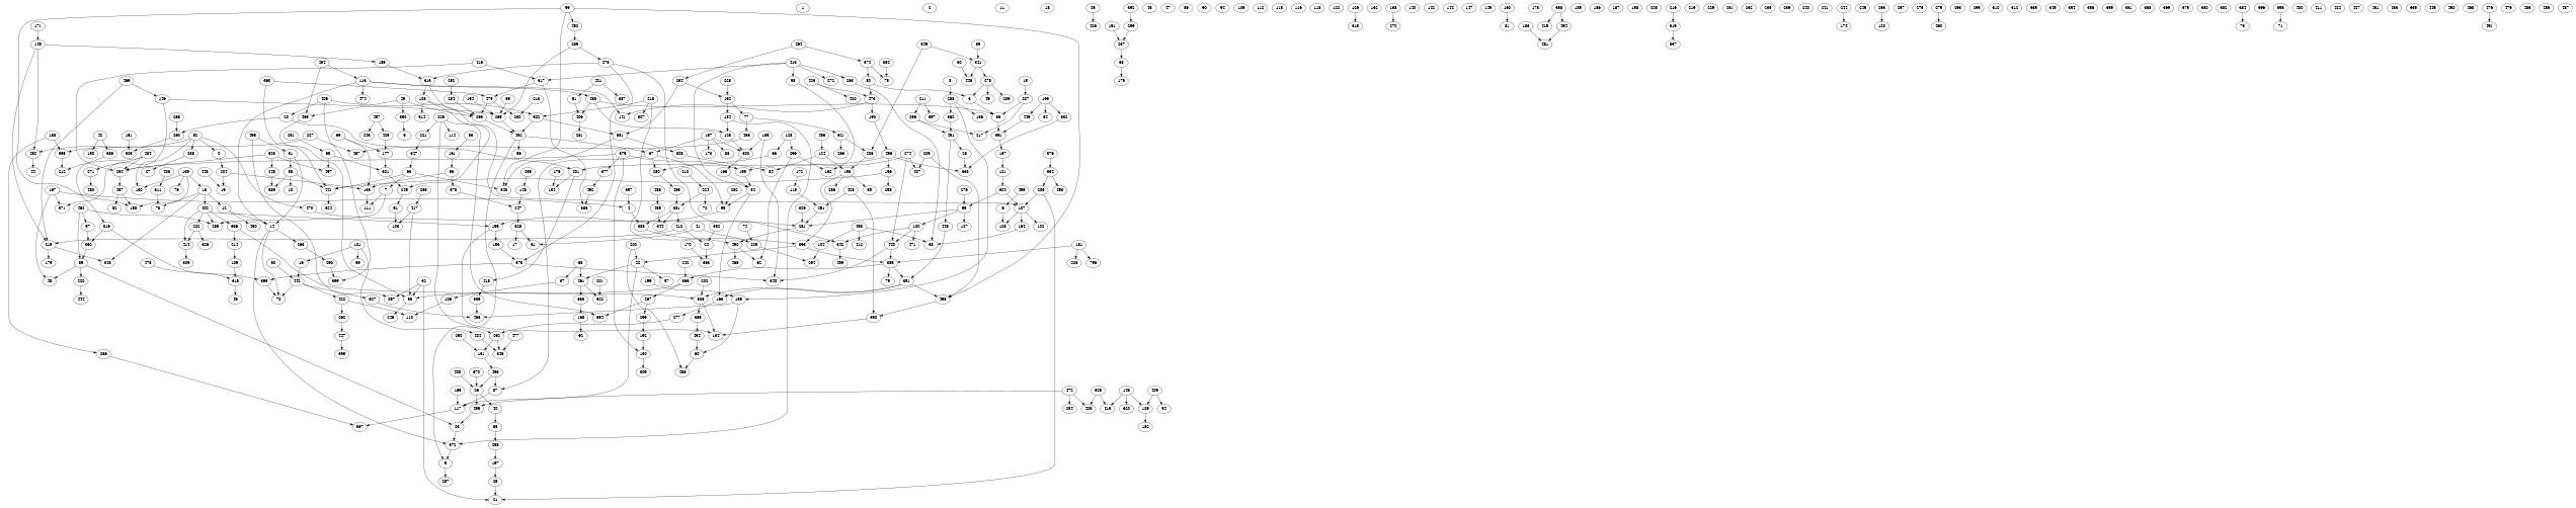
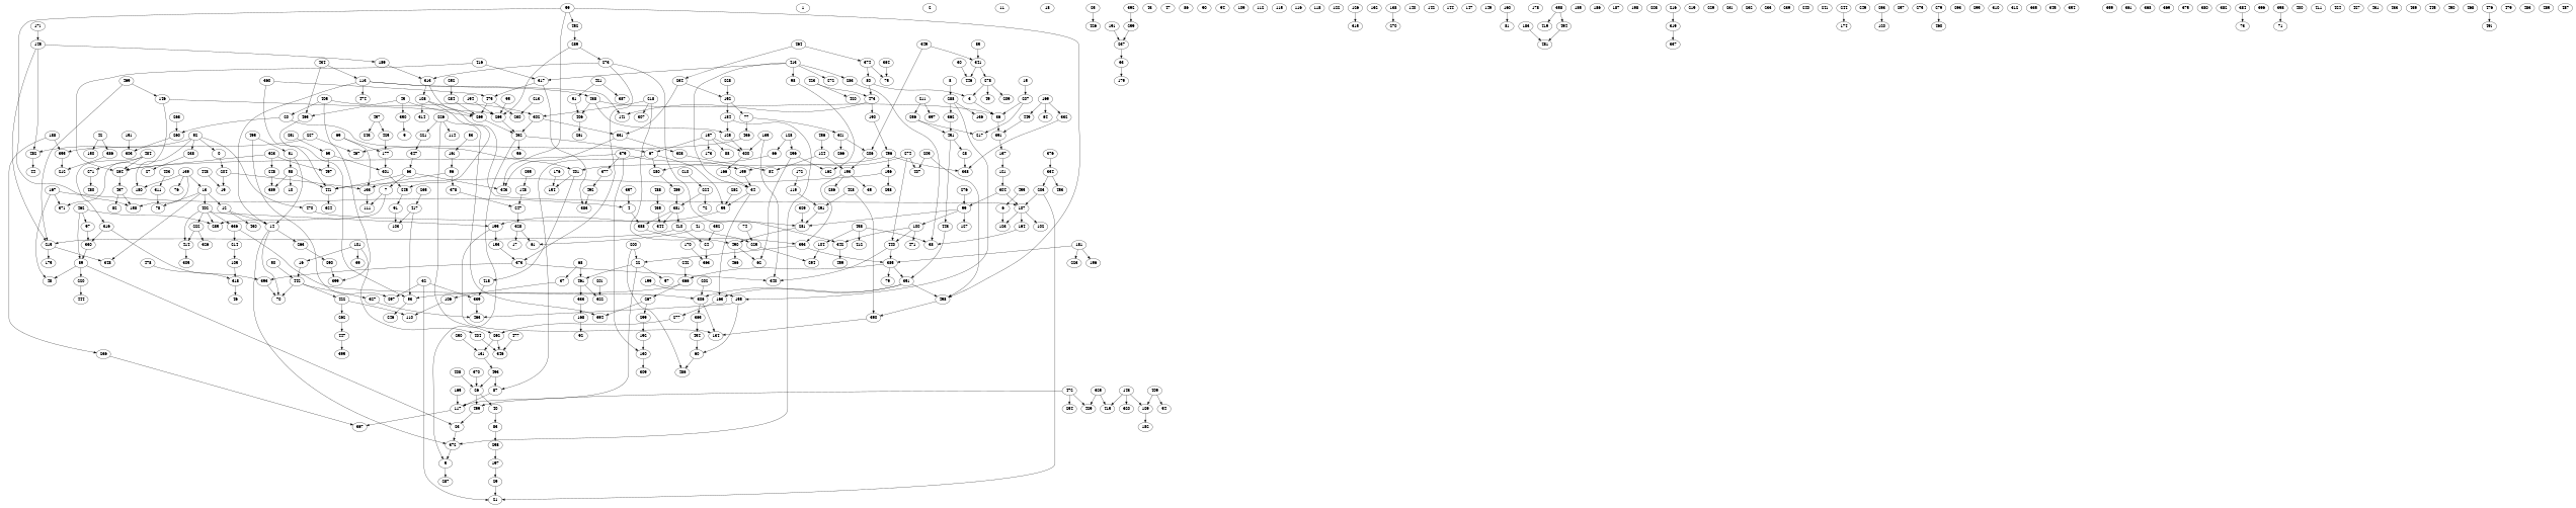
  digraph {
    0
    204
    133
    19
    1
    2
    3
    36
    391
    4
    388
    353
    5
    287
    6
    123
    7
    111
    285
    8
    288
    155
    136
    362
    11
    12
    14
    430
    70
    263
    372
    13
    78
    348
    402
    195
    222
    414
    336
    290
    15
    207
    217
    16
    442
    327
    422
    18
    20
    260
    401
    303
    154
    418
    22
    57
    117
    461
    367
    322
    333
    23
    24
    363
    25
    426
    26
    40
    499
    83
    28
    338
    29
    21
    30
    446
    31
    58
    10
    389
    441
    32
    93
    297
    246
    33
    179
    34
    55
    163
    277
    137
    438
    406
    125
    37
    106
    110
    298
    41
    61
    225
    294
    42
    150
    386
    212
    43
    45
    269
    350
    465
    432
    9
    47
    50
    51
    261
    52
    180
    238
    470
    482
    27
    281
    44
    53
    161
    96
    153
    134
    324
    59
    158
    343
    452
    498
    289
    390
    60
    486
    63
    65
    301
    497
    245
    66
    280
    489
    67
    87
    68
    69
    177
    74
    77
    321
    436
    206
    266
    467
    80
    473
    141
    190
    197
    85
    341
    278
    86
    89
    48
    220
    444
    90
    91
    103
    94
    95
    265
    378
    247
    97
    330
    98
    162
    99
    100
    127
    342
    440
    471
    490
    459
    340
    385
    101
    39
    404
    346
    104
    105
    318
    46
    107
    102
    164
    38
    108
    314
    109
    112
    113
    474
    115
    116
    118
    119
    291
    121
    304
    122
    124
    84
    193
    35
    286
    300
    166
    126
    315
    128
    296
    62
    129
    182
    130
    309
    131
    493
    132
    135
    138
    270
    139
    76
    140
    142
    143
    320
    415
    144
    145
    189
    215
    313
    175
    146
    371
    147
    148
    328
    149
    151
    152
    184
    373
    393
    463
    156
    258
    157
    88
    173
    159
    160
    81
    292
    165
    167
    168
    92
    169
    64
    332
    449
    170
    171
    172
    176
    178
    181
-   196 [label=796]
+   196
    223
    366
    351
    79
    183
    481
    185
    186
    187
    188
    236
    355
    496
    191
    237
    192
    194
    198
    199
    200
    201
    202
    306
    365
    203
    205
    407
    208
    210
    224
    72
    381
    211
    256
    397
    451
    213
    230
    214
    216
    319
    337
    218
    302
    307
    331
    466
    219
    221
    347
    326
    305
    344
    410
    226
    114
    394
    227
    228
    229
    231
    232
    233
    234
    308
    235
    417
    239
    240
    241
    242
    267
    244
    174
    17
    248
    249
    250
    251
    252
    284
    253
    120
    255
    443
    257
    259
    262
    447
    395
    399
    264
    437
    82
    56
    299
    268
    271
    480
    273
    274
    275
    276
    49
    209
    279
    460
    282
    283
    293
    295
    454
    310
    311
    312
    316
    317
    383
    475
    323
    325
    429
    329
    334
    453
    335
    339
    345
    349
    352
    354
-   356
    357
    358
    419
    494
    359
    360
    361
    364
    75
    368
    369
    370
    374
    375
    376
    377
    492
    379
    380
    382
    384
    73
    392
    396
    398
    71
    400
    403
    405
    408
    409
    54
    411
    413
    272
    416
    421
    387
    423
    420
    424
    425
    427
    428
    431
    433
    434
    435
-   439 [label=539]
+   439
    445
    448
    450
    455
    456
    457
    243
    458
    412
    462
    464
    468
    469
    472
    254
    476
    491
    477
    478
    479
    483
    484
    485
    487
    488
    495
    0 -> 204
    204 -> 133
    204 -> 19
    133 -> 111
    3 -> 36
    36 -> 391
    391 -> 137
    4 -> 388
    388 -> 353
    353 -> 22
    353 -> 385
    5 -> 287
    6 -> 123
    7 -> 111
    7 -> 285
    8 -> 288
    288 -> 155
    288 -> 136
    288 -> 362
    155 -> 60
    155 -> 463
    362 -> 451
    12 -> 14
    12 -> 430
    14 -> 70
    14 -> 263
    14 -> 372
    263 -> 290
    372 -> 5
    13 -> 12
    13 -> 78
    13 -> 348
    13 -> 402
    402 -> 285
    402 -> 195
    402 -> 222
    402 -> 414
    402 -> 336
    195 -> 153
    195 -> 134
    222 -> 414
    222 -> 326
    414 -> 305
    336 -> 306
    336 -> 214
    290 -> 399
    15 -> 207
    207 -> 36
    207 -> 217
    16 -> 442
    442 -> 70
    442 -> 327
    442 -> 422
    327 -> 463
    422 -> 110
    422 -> 262
    20 -> 260
    20 -> 401
    260 -> 303
    401 -> 154
    401 -> 418
    418 -> 339
    22 -> 57
    22 -> 117
    22 -> 461
    117 -> 367
    461 -> 322
    461 -> 333
    333 -> 168
    23 -> 372
    24 -> 363
    25 -> 426
    26 -> 40
    26 -> 499
    40 -> 83
    499 -> 23
    83 -> 298
    28 -> 338
    29 -> 21
    30 -> 446
    31 -> 14
    31 -> 58
    58 -> 10
    58 -> 389
    58 -> 441
    441 -> 324
    32 -> 21
-   32 -> 93
+   32 -> 339
    32 -> 297
    93 -> 246
    33 -> 179
    34 -> 55
    34 -> 163
    55 -> 195
    163 -> 277
    277 -> 292
    137 -> 121
    438 -> 36
    438 -> 406
    438 -> 125
    406 -> 261
    125 -> 300
    37 -> 106
    106 -> 110
    298 -> 197
    41 -> 61
    41 -> 225
    225 -> 294
    42 -> 150
    42 -> 386
    386 -> 212
    45 -> 269
    45 -> 350
    45 -> 465
    269 -> 432
    350 -> 9
    465 -> 93
    432 -> 5
    432 -> 67
    432 -> 56
    50 -> 442
    51 -> 406
    52 -> 0
    52 -> 180
    52 -> 238
    52 -> 470
    52 -> 482
    238 -> 27
    470 -> 281
    482 -> 44
    281 -> 490
    53 -> 161
    161 -> 96
    96 -> 133
    96 -> 378
    153 -> 373
    59 -> 158
    59 -> 343
    59 -> 452
    59 -> 498
    452 -> 289
    498 -> 390
    289 -> 265
    289 -> 273
    390 -> 134
    60 -> 486
    63 -> 7
    63 -> 441
    63 -> 343
    65 -> 301
    65 -> 497
    301 -> 245
    245 -> 91
    66 -> 280
    280 -> 489
    489 -> 381
    67 -> 55
    67 -> 280
    67 -> 87
    87 -> 117
    68 -> 461
    68 -> 37
    69 -> 133
    69 -> 177
    177 -> 301
    74 -> 225
    77 -> 321
    77 -> 436
    321 -> 206
    321 -> 266
    436 -> 467
    206 -> 193
    80 -> 3
    80 -> 473
    473 -> 141
    473 -> 190
    190 -> 496
    197 -> 29
    85 -> 341
    341 -> 446
    341 -> 278
    278 -> 3
    278 -> 49
    278 -> 209
    89 -> 23
    89 -> 48
    89 -> 220
    220 -> 444
    91 -> 103
    95 -> 265
    265 -> 432
    378 -> 247
    247 -> 328
    97 -> 330
    330 -> 89
    98 -> 162
    99 -> 281
    99 -> 100
    99 -> 127
    100 -> 342
    100 -> 440
    100 -> 471
    342 -> 459
    440 -> 340
    440 -> 385
    490 -> 62
    490 -> 466
    385 -> 366
    385 -> 351
    385 -> 79
    101 -> 16
    101 -> 39
    101 -> 404
    404 -> 346
    104 -> 294
    105 -> 318
    318 -> 46
    107 -> 123
    107 -> 102
    107 -> 164
    164 -> 38
    108 -> 269
    108 -> 245
    108 -> 314
    113 -> 14
    113 -> 438
    113 -> 141
    113 -> 474
    119 -> 291
    291 -> 281
    121 -> 304
    304 -> 99
    304 -> 107
    124 -> 84
    124 -> 193
    193 -> 353
    193 -> 35
    193 -> 286
    300 -> 166
    166 -> 34
    126 -> 315
    128 -> 66
    128 -> 296
    296 -> 162
    296 -> 62
    129 -> 182
    130 -> 309
    131 -> 493
    493 -> 26
    493 -> 87
    135 -> 340
    135 -> 300
    138 -> 270
    139 -> 13
    139 -> 180
    139 -> 158
    139 -> 76
    143 -> 129
    143 -> 320
    143 -> 415
    145 -> 482
    145 -> 189
    145 -> 215
    189 -> 313
    215 -> 348
    215 -> 175
    313 -> 107
    313 -> 108
    146 -> 265
    146 -> 371
    148 -> 247
    328 -> 61
    328 -> 17
    151 -> 303
    152 -> 77
    152 -> 184
    184 -> 372
    184 -> 125
    373 -> 340
    373 -> 393
    393 -> 70
    156 -> 441
    156 -> 258
    157 -> 67
    157 -> 300
    157 -> 88
    157 -> 173
    159 -> 34
    160 -> 81
    292 -> 346
    292 -> 131
    165 -> 117
    167 -> 4
    167 -> 48
    167 -> 371
    168 -> 92
    169 -> 64
    169 -> 332
    169 -> 449
    332 -> 338
    449 -> 391
    170 -> 363
    171 -> 145
    172 -> 119
    176 -> 154
    181 -> 385
    181 -> 196
    181 -> 223
    366 -> 93
    366 -> 267
    351 -> 163
    351 -> 498
    351 -> 306
    183 -> 481
    188 -> 236
    188 -> 355
    236 -> 367
    355 -> 212
    496 -> 401
    496 -> 338
    496 -> 156
    191 -> 237
    237 -> 33
    192 -> 130
    194 -> 265
    199 -> 155
    200 -> 22
    200 -> 486
    201 -> 322
    202 -> 306
    306 -> 134
    306 -> 365
    365 -> 454
    203 -> 21
    203 -> 107
    205 -> 498
    205 -> 407
    210 -> 224
    224 -> 72
    224 -> 381
    381 -> 388
    381 -> 344
    381 -> 410
    211 -> 256
    211 -> 397
    256 -> 217
    256 -> 451
    451 -> 28
    451 -> 443
    213 -> 230
    214 -> 105
    216 -> 319
    319 -> 337
    218 -> 490
    218 -> 302
    218 -> 307
    302 -> 432
    302 -> 331
    331 -> 343
    331 -> 308
    221 -> 347
    347 -> 63
    410 -> 24
    410 -> 215
    226 -> 292
    226 -> 221
    226 -> 114
    226 -> 394
    227 -> 467
    227 -> 355
    228 -> 152
    234 -> 152
    234 -> 331
    308 -> 84
    235 -> 417
    417 -> 93
    417 -> 103
    242 -> 366
    267 -> 394
    267 -> 299
    244 -> 174
    248 -> 389
    250 -> 131
    251 -> 65
    252 -> 284
    284 -> 269
    253 -> 120
    255 -> 148
    443 -> 351
    259 -> 237
    262 -> 447
    447 -> 395
    264 -> 437
    437 -> 158
    437 -> 82
    299 -> 192
    268 -> 260
    271 -> 480
    273 -> 342
    273 -> 313
    273 -> 373
    274 -> 440
    274 -> 159
    274 -> 407
    276 -> 99
    279 -> 460
    282 -> 55
    283 -> 38
    454 -> 60
    311 -> 78
    316 -> 330
    316 -> 393
    317 -> 383
    317 -> 475
    475 -> 269
    475 -> 230
    323 -> 497
    323 -> 248
    323 -> 264
    325 -> 415
    325 -> 429
    329 -> 281
    334 -> 203
    334 -> 453
    339 -> 463
    349 -> 206
    349 -> 341
    352 -> 24
    357 -> 4
    358 -> 419
    358 -> 494
    494 -> 481
    360 -> 441
    360 -> 475
    364 -> 75
    370 -> 26
    374 -> 80
    374 -> 75
    376 -> 334
    377 -> 492
    492 -> 383
    379 -> 130
    379 -> 159
    379 -> 264
    379 -> 377
    384 -> 73
    392 -> 259
    398 -> 71
    403 -> 311
    405 -> 20
    405 -> 302
    405 -> 399
    408 -> 26
    409 -> 129
    409 -> 54
    413 -> 34
    413 -> 98
    413 -> 283
    413 -> 317
    413 -> 272
    416 -> 264
    416 -> 317
    421 -> 51
    421 -> 387
    423 -> 473
    423 -> 420
    425 -> 177
    428 -> 390
    428 -> 291
    434 -> 465
    434 -> 113
    435 -> 344
    448 -> 19
    455 -> 6
    456 -> 124
    457 -> 425
    457 -> 243
    458 -> 104
    458 -> 38
    458 -> 412
    462 -> 285
    462 -> 89
    462 -> 97
    464 -> 234
    464 -> 374
    469 -> 215
    469 -> 146
    472 -> 499
    472 -> 429
    472 -> 254
    476 -> 491
    477 -> 346
    478 -> 318
    484 -> 264
    484 -> 271
    484 -> 316
    488 -> 435
    495 -> 31
    495 -> 297
  }
